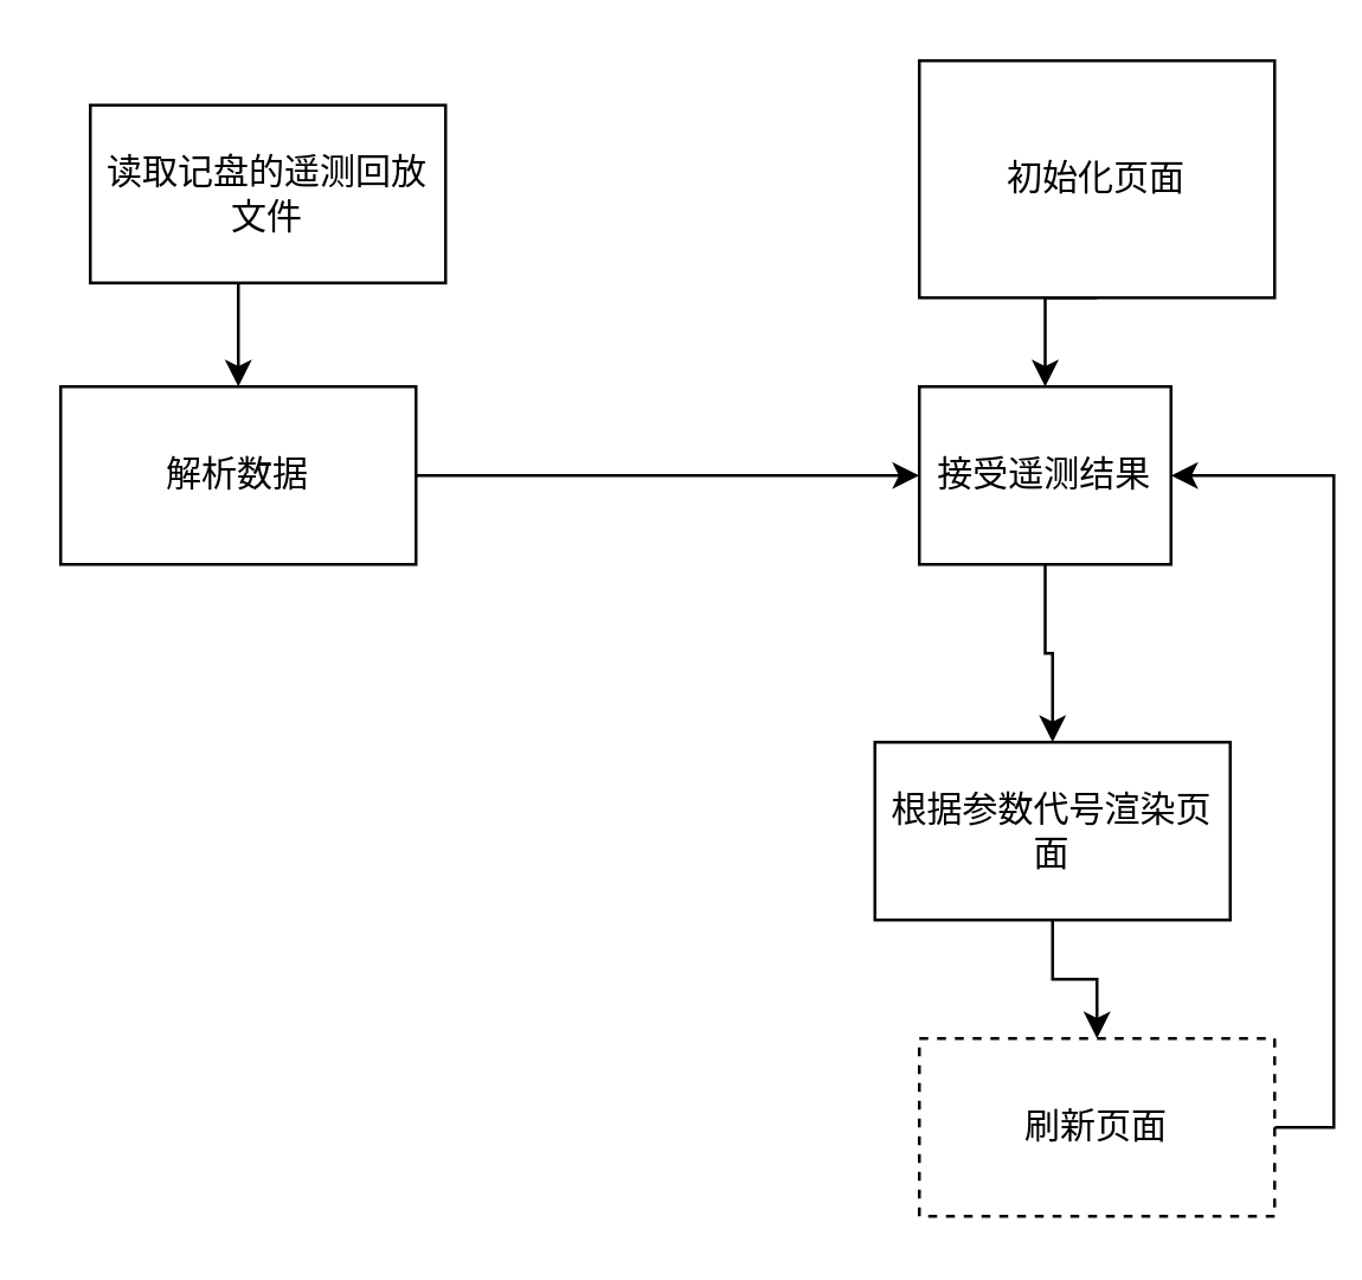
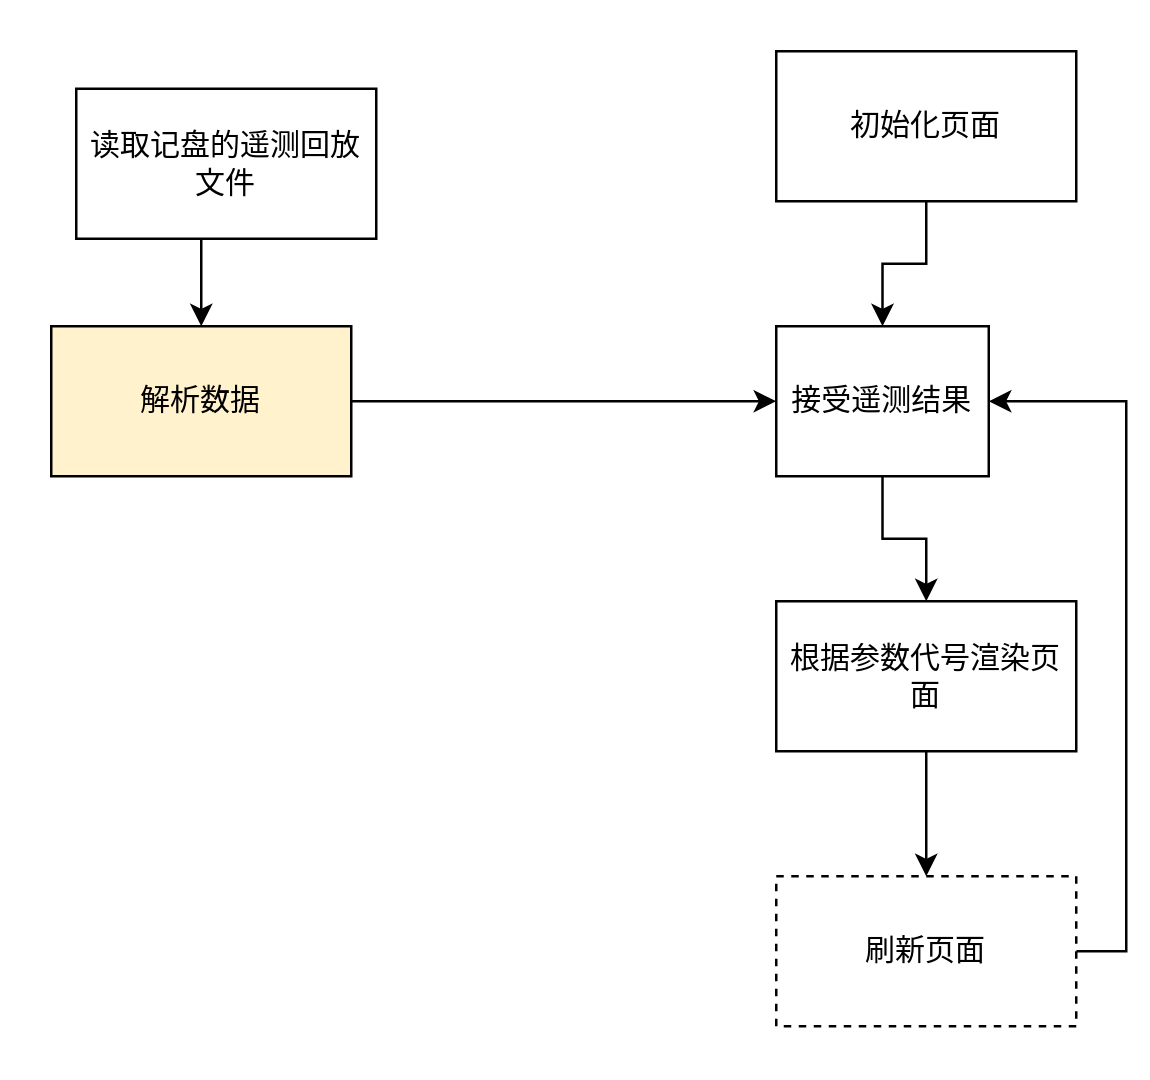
  <mxCell id="0" />
  <mxCell id="1" parent="0" />
  <mxCell id="2" style="edgeStyle=orthogonalEdgeStyle;rounded=0;orthogonalLoop=1;jettySize=auto;html=1;exitX=0.5;exitY=1;exitDx=0;exitDy=0;" edge="1" parent="1" source="3"><mxGeometry relative="1" as="geometry"><mxPoint x="80" y="130" as="targetPoint" /></mxGeometry></mxCell>
  <mxCell id="3" value="读取记盘的遥测回放文件" style="rounded=0;whiteSpace=wrap;html=1;" vertex="1" parent="1"><mxGeometry x="30" y="35" width="120" height="60" as="geometry" /></mxCell>
  <mxCell id="4" style="edgeStyle=orthogonalEdgeStyle;rounded=0;orthogonalLoop=1;jettySize=auto;html=1;exitX=0.5;exitY=1;exitDx=0;exitDy=0;entryX=0.5;entryY=0;entryDx=0;entryDy=0;" edge="1" parent="1" source="5" target="7"><mxGeometry relative="1" as="geometry" /></mxCell>
- <mxCell id="5" value="初始化页面" style="rounded=0;whiteSpace=wrap;html=1;" vertex="1" parent="1"><mxGeometry x="310" y="20" width="120" height="80" as="geometry" /></mxCell>
+ <mxCell id="5" value="初始化页面" style="rounded=0;whiteSpace=wrap;html=1;" vertex="1" parent="1"><mxGeometry x="310" y="20" width="120" height="60" as="geometry" /></mxCell>
  <mxCell id="6" style="edgeStyle=orthogonalEdgeStyle;rounded=0;orthogonalLoop=1;jettySize=auto;html=1;exitX=0.5;exitY=1;exitDx=0;exitDy=0;entryX=0.5;entryY=0;entryDx=0;entryDy=0;" edge="1" parent="1" source="7" target="11"><mxGeometry relative="1" as="geometry" /></mxCell>
  <mxCell id="7" value="接受遥测结果" style="rounded=0;whiteSpace=wrap;html=1;" vertex="1" parent="1"><mxGeometry x="310" y="130" width="85" height="60" as="geometry" /></mxCell>
  <mxCell id="8" style="edgeStyle=orthogonalEdgeStyle;rounded=0;orthogonalLoop=1;jettySize=auto;html=1;exitX=1;exitY=0.5;exitDx=0;exitDy=0;entryX=0;entryY=0.5;entryDx=0;entryDy=0;" edge="1" parent="1" source="9" target="7"><mxGeometry relative="1" as="geometry"><mxPoint x="300" y="160" as="targetPoint" /></mxGeometry></mxCell>
- <mxCell id="9" value="解析数据" style="rounded=0;whiteSpace=wrap;html=1;" vertex="1" parent="1"><mxGeometry x="20" y="130" width="120" height="60" as="geometry" /></mxCell>
+ <mxCell id="9" value="解析数据" style="rounded=0;whiteSpace=wrap;html=1;fillColor=#fff2cc;" vertex="1" parent="1"><mxGeometry x="20" y="130" width="120" height="60" as="geometry" /></mxCell>
  <mxCell id="10" style="edgeStyle=orthogonalEdgeStyle;rounded=0;orthogonalLoop=1;jettySize=auto;html=1;entryX=0.5;entryY=0;entryDx=0;entryDy=0;" edge="1" parent="1" source="11" target="13"><mxGeometry relative="1" as="geometry"><mxPoint x="370" y="330" as="targetPoint" /></mxGeometry></mxCell>
- <mxCell id="11" value="根据参数代号渲染页面" style="rounded=0;whiteSpace=wrap;html=1;" vertex="1" parent="1"><mxGeometry x="295" y="250" width="120" height="60" as="geometry" /></mxCell>
+ <mxCell id="11" value="根据参数代号渲染页面" style="rounded=0;whiteSpace=wrap;html=1;" vertex="1" parent="1"><mxGeometry x="310" y="240" width="120" height="60" as="geometry" /></mxCell>
  <mxCell id="12" style="edgeStyle=orthogonalEdgeStyle;rounded=0;orthogonalLoop=1;jettySize=auto;html=1;exitX=1;exitY=0.5;exitDx=0;exitDy=0;entryX=1;entryY=0.5;entryDx=0;entryDy=0;" edge="1" parent="1" source="13" target="7"><mxGeometry relative="1" as="geometry"><mxPoint x="530" y="160" as="targetPoint" /></mxGeometry></mxCell>
  <mxCell id="13" value="刷新页面" style="rounded=0;whiteSpace=wrap;html=1;dashed=1;" vertex="1" parent="1"><mxGeometry x="310" y="350" width="120" height="60" as="geometry" /></mxCell>
